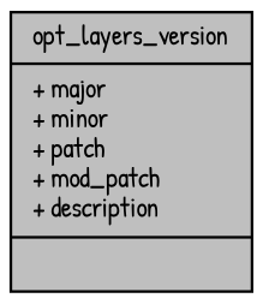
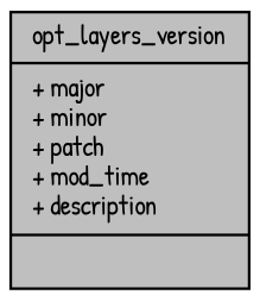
  digraph {
    fontname="Patrick Hand"
-   n1 [color=black fillcolor=grey75 fontcolor=black fontname="Patrick Hand" fontsize=10 height=0.2 label="{opt_layers_version\n|+ major\l+ minor\l+ patch\l+ mod_patch\l+ description\l|}" shape=record style=filled width=0.4]
+   n1 [color=black fillcolor=grey75 fontcolor=black fontname="Patrick Hand" fontsize=10 height=0.2 label="{opt_layers_version\n|+ major\l+ minor\l+ patch\l+ mod_time\l+ description\l|}" shape=record style=filled width=0.4]
  }
